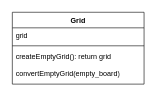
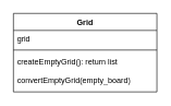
  <mxCell id="0" />
  <mxCell id="1" parent="0" />
  <mxCell id="2" value="Grid" style="swimlane;fontStyle=1;align=center;verticalAlign=top;childLayout=stackLayout;horizontal=1;startSize=26;horizontalStack=0;resizeParent=1;resizeParentMax=0;resizeLast=0;collapsible=1;marginBottom=0;whiteSpace=wrap;html=1;" vertex="1" parent="1"><mxGeometry x="20" y="20" width="220" height="120" as="geometry" /></mxCell>
  <mxCell id="3" value="grid" style="text;strokeColor=none;fillColor=none;align=left;verticalAlign=top;spacingLeft=4;spacingRight=4;overflow=hidden;rotatable=0;points=[[0,0.5],[1,0.5]];portConstraint=eastwest;whiteSpace=wrap;html=1;" vertex="1" parent="2"><mxGeometry y="26" width="220" height="26" as="geometry" /></mxCell>
  <mxCell id="4" value="" style="line;strokeWidth=1;fillColor=none;align=left;verticalAlign=middle;spacingTop=-1;spacingLeft=3;spacingRight=3;rotatable=0;labelPosition=right;points=[];portConstraint=eastwest;strokeColor=inherit;" vertex="1" parent="2"><mxGeometry y="52" width="220" height="8" as="geometry" /></mxCell>
- <mxCell id="5" value="&lt;div&gt;createEmptyGrid(): return grid&lt;/div&gt;&lt;div&gt;&lt;br&gt;&lt;/div&gt;&lt;div&gt;convertEmptyGrid(empty_board)&lt;br&gt;&lt;/div&gt;" style="text;strokeColor=none;fillColor=none;align=left;verticalAlign=top;spacingLeft=4;spacingRight=4;overflow=hidden;rotatable=0;points=[[0,0.5],[1,0.5]];portConstraint=eastwest;whiteSpace=wrap;html=1;" vertex="1" parent="2"><mxGeometry y="60" width="220" height="60" as="geometry" /></mxCell>
+ <mxCell id="5" value="&lt;div&gt;createEmptyGrid(): return list&lt;/div&gt;&lt;div&gt;&lt;br&gt;&lt;/div&gt;&lt;div&gt;convertEmptyGrid(empty_board)&lt;br&gt;&lt;/div&gt;" style="text;strokeColor=none;fillColor=none;align=left;verticalAlign=top;spacingLeft=4;spacingRight=4;overflow=hidden;rotatable=0;points=[[0,0.5],[1,0.5]];portConstraint=eastwest;whiteSpace=wrap;html=1;" vertex="1" parent="2"><mxGeometry y="60" width="220" height="60" as="geometry" /></mxCell>
